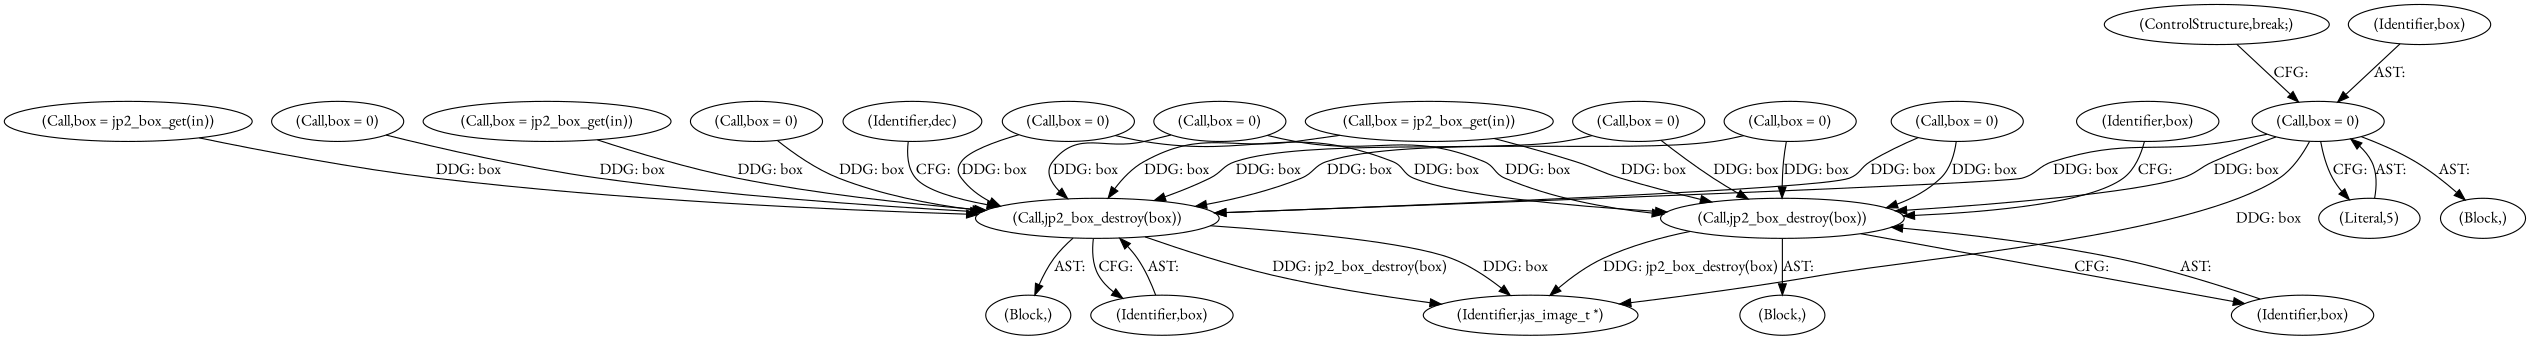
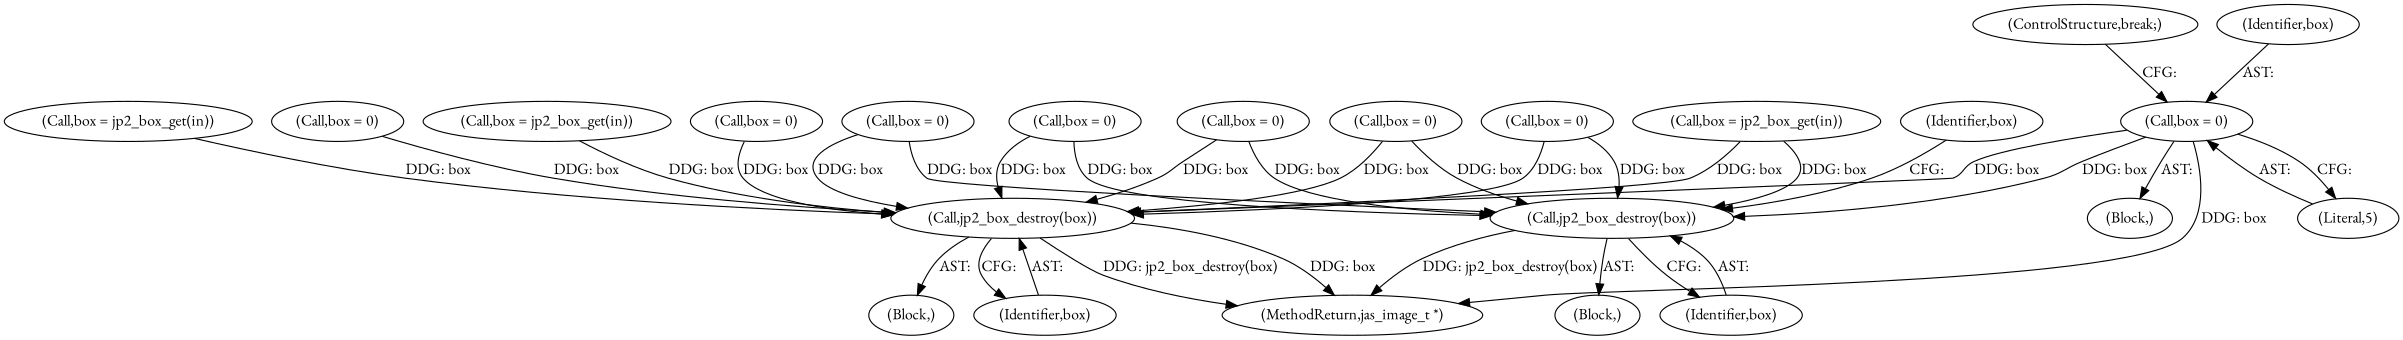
  digraph {
    fontname="EB Garamond"
    node [fontname="EB Garamond"]
    edge [fontname="EB Garamond"]
    n1 [label="(Call,box = 0)"]
    n2 [label="(Call,jp2_box_destroy(box))"]
    n3 [label="(Call,jp2_box_destroy(box))"]
    n4 [label="(Literal,5)"]
-   n5 [label="(Identifier,jas_image_t *)"]
+   n5 [label="(MethodReturn,jas_image_t *)"]
    n6 [label="(Block,)"]
    n7 [label="(Identifier,box)"]
    n8 [label="(Block,)"]
    n9 [label="(Block,)"]
    n10 [label="(Identifier,box)"]
    n11 [label="(Call,box = jp2_box_get(in))"]
    n12 [label="(Call,box = 0)"]
    n13 [label="(Call,box = jp2_box_get(in))"]
    n14 [label="(Call,box = 0)"]
    n15 [label="(Call,box = jp2_box_get(in))"]
    n16 [label="(Call,box = 0)"]
    n17 [label="(Call,box = 0)"]
    n18 [label="(ControlStructure,break;)"]
    n19 [label="(Call,box = 0)"]
-   n20 [label="(Identifier,dec)"]
    n21 [label="(Identifier,box)"]
    n22 [label="(Call,box = 0)"]
    n23 [label="(Call,box = 0)"]
    n24 [label="(Identifier,box)"]
    n1 -> n2 [label="DDG: box"]
    n1 -> n3 [label="DDG: box"]
    n1 -> n4 [label="CFG: "]
    n1 -> n5 [label="DDG: box"]
    n1 -> n6 [label="AST: "]
    n2 -> n5 [label="DDG: jp2_box_destroy(box)"]
    n2 -> n7 [label="CFG: "]
    n2 -> n8 [label="AST: "]
    n3 -> n5 [label="DDG: box"]
    n3 -> n5 [label="DDG: jp2_box_destroy(box)"]
    n3 -> n9 [label="AST: "]
    n3 -> n10 [label="CFG: "]
    n4 -> n1 [label="AST: "]
    n7 -> n2 [label="AST: "]
    n10 -> n3 [label="AST: "]
    n11 -> n3 [label="DDG: box"]
    n12 -> n2 [label="DDG: box"]
    n12 -> n3 [label="DDG: box"]
    n13 -> n3 [label="DDG: box"]
    n14 -> n2 [label="DDG: box"]
    n14 -> n3 [label="DDG: box"]
    n15 -> n2 [label="DDG: box"]
    n15 -> n3 [label="DDG: box"]
    n16 -> n3 [label="DDG: box"]
    n17 -> n2 [label="DDG: box"]
    n17 -> n3 [label="DDG: box"]
    n18 -> n1 [label="CFG: "]
    n19 -> n3 [label="DDG: box"]
-   n20 -> n3 [label="CFG: "]
    n21 -> n1 [label="AST: "]
    n22 -> n2 [label="DDG: box"]
    n22 -> n3 [label="DDG: box"]
    n23 -> n2 [label="DDG: box"]
    n23 -> n3 [label="DDG: box"]
    n24 -> n2 [label="CFG: "]
  }
